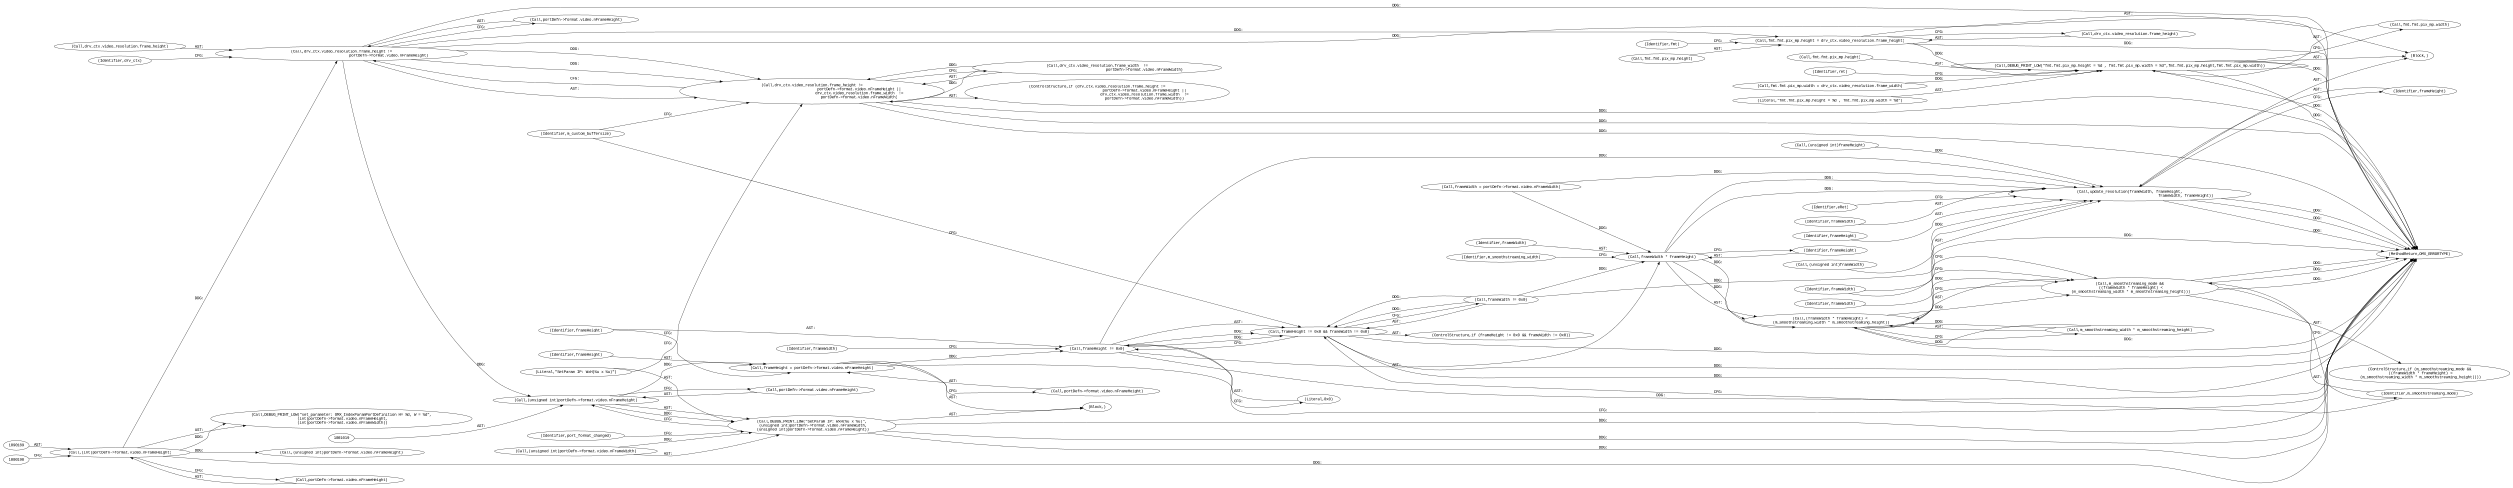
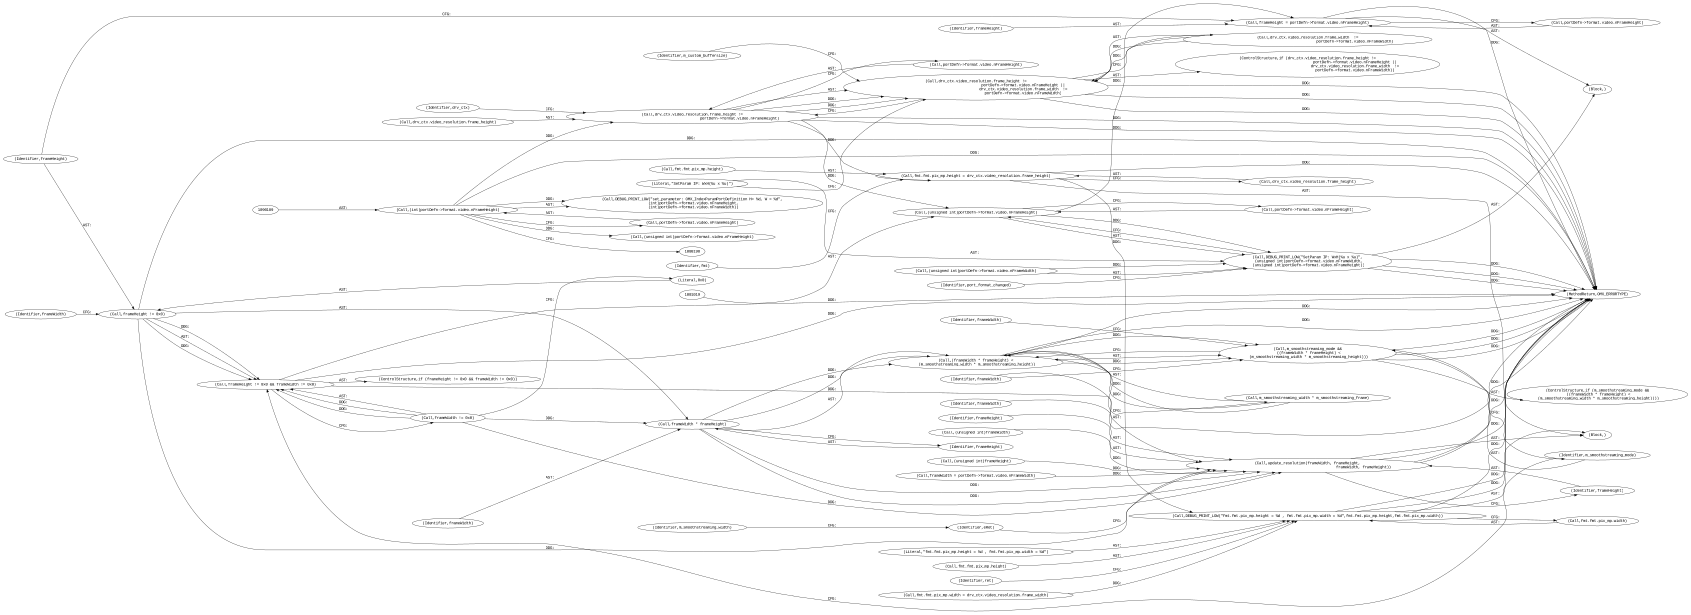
  digraph {
    fontname="Liberation Mono"
    rankdir=LR
    node [fontname="Liberation Mono"]
    edge [fontname="Liberation Mono"]
    n1 [label="(Call,drv_ctx.video_resolution.frame_height !=\n                                           portDefn->format.video.nFrameHeight)"]
    n2 [label="(Call,drv_ctx.video_resolution.frame_height !=\n                                           portDefn->format.video.nFrameHeight ||\n                                           drv_ctx.video_resolution.frame_width  !=\n                                           portDefn->format.video.nFrameWidth)"]
    n3 [label="(Call,(unsigned int)portDefn->format.video.nFrameHeight)"]
    n4 [label="(Call,fmt.fmt.pix_mp.height = drv_ctx.video_resolution.frame_height)"]
    n5 [label="(MethodReturn,OMX_ERRORTYPE)"]
    n6 [label="(Call,portDefn->format.video.nFrameHeight)"]
    n7 [label="(Call,drv_ctx.video_resolution.frame_width  !=\n                                           portDefn->format.video.nFrameWidth)"]
    n8 [label="(ControlStructure,if (drv_ctx.video_resolution.frame_height !=\n                                           portDefn->format.video.nFrameHeight ||\n                                           drv_ctx.video_resolution.frame_width  !=\n                                           portDefn->format.video.nFrameWidth))"]
    n9 [label="(Call,DEBUG_PRINT_LOW(\"SetParam IP: WxH(%u x %u)\",\n (unsigned int)portDefn->format.video.nFrameWidth,\n (unsigned int)portDefn->format.video.nFrameHeight))"]
    n10 [label="(Call,frameHeight = portDefn->format.video.nFrameHeight)"]
    n11 [label="(Call,portDefn->format.video.nFrameHeight)"]
    n12 [label="(Block,)"]
    n13 [label="(Call,DEBUG_PRINT_LOW(\"fmt.fmt.pix_mp.height = %d , fmt.fmt.pix_mp.width = %d\",fmt.fmt.pix_mp.height,fmt.fmt.pix_mp.width))"]
    n14 [label="(Call,drv_ctx.video_resolution.frame_height)"]
    n15 [label="(Call,(int)portDefn->format.video.nFrameHeight)"]
    n16 [label="(Call,DEBUG_PRINT_LOW(\"set_parameter: OMX_IndexParamPortDefinition H= %d, W = %d\",\n (int)portDefn->format.video.nFrameHeight,\n (int)portDefn->format.video.nFrameWidth))"]
    n17 [label="(Call,portDefn->format.video.nFrameHeight)"]
    n18 [label="(Call,(unsigned int)portDefn->format.video.nFrameHeight)"]
    n19 [label="(Block,)"]
    n20 [label="(Call,frameHeight != 0x0)"]
    n21 [label="(Call,portDefn->format.video.nFrameHeight)"]
    n22 [label="(Call,frameHeight != 0x0 && frameWidth != 0x0)"]
    n23 [label="(Call,frameWidth * frameHeight)"]
    n24 [label="(Call,update_resolution(frameWidth, frameHeight,\n                                                   frameWidth, frameHeight))"]
    n25 [label="(Literal,0x0)"]
    n26 [label="(Call,frameWidth != 0x0)"]
    n27 [label="(ControlStructure,if (frameHeight != 0x0 && frameWidth != 0x0))"]
    n28 [label="(Call,(frameWidth * frameHeight) <\n (m_smoothstreaming_width * m_smoothstreaming_height))"]
    n29 [label="(Identifier,frameHeight)"]
    n30 [label="(Identifier,frameHeight)"]
    n31 [label="(Call,m_smoothstreaming_mode &&\n ((frameWidth * frameHeight) <\n (m_smoothstreaming_width * m_smoothstreaming_height)))"]
-   n32 [label="(Call,m_smoothstreaming_width * m_smoothstreaming_height)"]
+   n32 [label="(Call,m_smoothstreaming_width * m_smoothstreaming_frame)"]
    n33 [label="(ControlStructure,if (m_smoothstreaming_mode &&\n ((frameWidth * frameHeight) <\n (m_smoothstreaming_width * m_smoothstreaming_height))))"]
    n34 [label="(Identifier,m_smoothstreaming_mode)"]
    n35 [label="(Call,fmt.fmt.pix_mp.width)"]
    n36 [label="(Identifier,m_custom_buffersize)"]
    n37 [label="(Identifier,frameWidth)"]
    n38 [label="(Call,fmt.fmt.pix_mp.height)"]
    n39 [label="(Identifier,drv_ctx)"]
    n40 [label="(Identifier,frameWidth)"]
    n41 [label="(Identifier,eRet)"]
    n42 [label="(Identifier,m_smoothstreaming_width)"]
    n43 [label="(Identifier,fmt)"]
    n44 [label="(Identifier,frameHeight)"]
    n45 [label="(Call,fmt.fmt.pix_mp.height)"]
    n46 [label="(Identifier,ret)"]
    n47 [label="(Call,fmt.fmt.pix_mp.width = drv_ctx.video_resolution.frame_width)"]
    n48 [label="(Identifier,frameWidth)"]
    n49 [label="(Literal,\"fmt.fmt.pix_mp.height = %d , fmt.fmt.pix_mp.width = %d\")"]
    n50 [label="(Identifier,frameWidth)"]
    n51 [label="(Identifier,port_format_changed)"]
    n52 [label="(Literal,\"SetParam IP: WxH(%u x %u)\")"]
    n53 [label="(Identifier,frameWidth)"]
    n54 [label="(Identifier,frameHeight)"]
    n55 [label="(Call,(unsigned int)frameWidth)"]
    n56 [label="(Identifier,frameHeight)"]
    n57 [label="(Call,(unsigned int)portDefn->format.video.nFrameWidth)"]
    n58 [label="(Call,(unsigned int)frameHeight)"]
    n59 [label="(Call,frameWidth = portDefn->format.video.nFrameWidth)"]
    n60 [label="(Call,drv_ctx.video_resolution.frame_height)"]
    n61 [label=1090189]
    1000198
    1001019
    n1 -> n2 [label="AST: "]
    n1 -> n2 [label="DDG: "]
    n1 -> n2 [label="DDG: "]
    n1 -> n3 [label="DDG: "]
    n1 -> n4 [label="DDG: "]
    n1 -> n5 [label="DDG: "]
    n1 -> n5 [label="DDG: "]
    n1 -> n6 [label="CFG: "]
    n2 -> n1 [label="CFG: "]
    n2 -> n5 [label="DDG: "]
    n2 -> n5 [label="DDG: "]
    n2 -> n5 [label="DDG: "]
    n2 -> n7 [label="CFG: "]
    n2 -> n8 [label="AST: "]
    n3 -> n9 [label="AST: "]
    n3 -> n9 [label="DDG: "]
    n3 -> n10 [label="DDG: "]
    n3 -> n11 [label="CFG: "]
    n4 -> n5 [label="DDG: "]
    n4 -> n12 [label="AST: "]
    n4 -> n13 [label="DDG: "]
    n4 -> n14 [label="CFG: "]
    n6 -> n1 [label="AST: "]
    n7 -> n2 [label="AST: "]
    n7 -> n2 [label="DDG: "]
    n7 -> n2 [label="DDG: "]
    n9 -> n3 [label="CFG: "]
    n9 -> n5 [label="DDG: "]
    n9 -> n5 [label="DDG: "]
    n9 -> n5 [label="DDG: "]
    n9 -> n19 [label="AST: "]
-   n10 -> n5 [label="CFG: "]
+   n10 -> n5 [label="DDG: "]
    n10 -> n19 [label="AST: "]
-   n10 -> n20 [label="DDG: "]
    n10 -> n21 [label="CFG: "]
    n11 -> n3 [label="AST: "]
    n13 -> n5 [label="DDG: "]
    n13 -> n5 [label="DDG: "]
    n13 -> n5 [label="DDG: "]
    n13 -> n12 [label="AST: "]
    n13 -> n35 [label="CFG: "]
    n14 -> n4 [label="AST: "]
    n15 -> n1 [label="DDG: "]
    n15 -> n5 [label="DDG: "]
    n15 -> n16 [label="AST: "]
    n15 -> n16 [label="DDG: "]
    n15 -> n17 [label="CFG: "]
    n15 -> n18 [label="DDG: "]
    n17 -> n15 [label="AST: "]
    n20 -> n5 [label="DDG: "]
    n20 -> n22 [label="AST: "]
    n20 -> n22 [label="DDG: "]
    n20 -> n22 [label="DDG: "]
    n20 -> n23 [label="AST: "]
    n20 -> n24 [label="DDG: "]
-   n20 -> n25 [label="CFG: "]
+   n26 -> n25 [label="CFG: "]
    n21 -> n10 [label="AST: "]
    n22 -> n5 [label="DDG: "]
    n22 -> n5 [label="DDG: "]
    n22 -> n5 [label="DDG: "]
-   n22 -> n20 [label="CFG: "]
    n22 -> n26 [label="CFG: "]
    n22 -> n27 [label="AST: "]
    n23 -> n24 [label="DDG: "]
    n23 -> n24 [label="DDG: "]
    n23 -> n28 [label="AST: "]
    n23 -> n28 [label="DDG: "]
    n23 -> n28 [label="DDG: "]
    n23 -> n29 [label="CFG: "]
    n24 -> n5 [label="DDG: "]
    n24 -> n5 [label="DDG: "]
    n24 -> n5 [label="DDG: "]
    n24 -> n12 [label="AST: "]
    n24 -> n30 [label="CFG: "]
    n25 -> n20 [label="AST: "]
    n26 -> n22 [label="AST: "]
    n26 -> n22 [label="DDG: "]
    n26 -> n22 [label="DDG: "]
    n26 -> n23 [label="DDG: "]
    n26 -> n24 [label="DDG: "]
    n28 -> n5 [label="DDG: "]
    n28 -> n5 [label="DDG: "]
    n28 -> n31 [label="AST: "]
    n28 -> n31 [label="DDG: "]
    n28 -> n31 [label="DDG: "]
    n28 -> n32 [label="CFG: "]
    n29 -> n23 [label="AST: "]
    n30 -> n24 [label="AST: "]
    n31 -> n5 [label="DDG: "]
    n31 -> n5 [label="DDG: "]
    n31 -> n5 [label="DDG: "]
    n31 -> n28 [label="CFG: "]
    n31 -> n33 [label="AST: "]
    n31 -> n34 [label="CFG: "]
    n32 -> n28 [label="AST: "]
    n32 -> n28 [label="DDG: "]
    n32 -> n28 [label="DDG: "]
    n34 -> n22 [label="CFG: "]
    n34 -> n31 [label="AST: "]
    n35 -> n13 [label="AST: "]
    n36 -> n2 [label="CFG: "]
-   n36 -> n22 [label="CFG: "]
    n37 -> n23 [label="AST: "]
    n38 -> n13 [label="AST: "]
    n39 -> n1 [label="CFG: "]
    n40 -> n31 [label="CFG: "]
    n41 -> n24 [label="CFG: "]
-   n42 -> n23 [label="CFG: "]
+   n42 -> n41 [label="CFG: "]
    n43 -> n4 [label="CFG: "]
    n44 -> n10 [label="AST: "]
    n45 -> n4 [label="AST: "]
    n46 -> n13 [label="CFG: "]
    n47 -> n13 [label="DDG: "]
    n48 -> n24 [label="AST: "]
    n48 -> n31 [label="CFG: "]
    n49 -> n13 [label="AST: "]
    n50 -> n20 [label="CFG: "]
    n51 -> n9 [label="CFG: "]
    n52 -> n2 [label="CFG: "]
    n52 -> n9 [label="AST: "]
    n53 -> n24 [label="AST: "]
    n54 -> n24 [label="AST: "]
    n55 -> n24 [label="DDG: "]
    n56 -> n10 [label="CFG: "]
    n56 -> n20 [label="AST: "]
    n57 -> n9 [label="AST: "]
    n57 -> n9 [label="DDG: "]
    n58 -> n24 [label="DDG: "]
-   n59 -> n23 [label="DDG: "]
    n59 -> n24 [label="DDG: "]
    n60 -> n1 [label="AST: "]
    n61 -> n15 [label="AST: "]
-   1000198 -> n15 [label="CFG: "]
+   n15 -> 1000198 [label="CFG: "]
    1001019 -> n3 [label="AST: "]
  }
